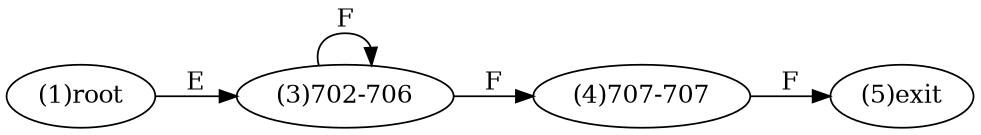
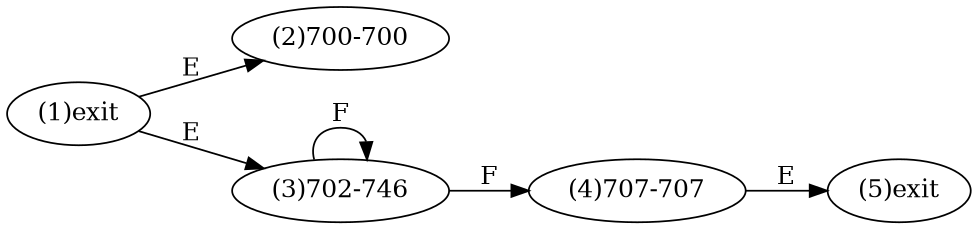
  digraph {
    rankdir=LR
-   n1 [label="(1)root"]
-   n3 [label="(3)702-706"]
+   n1 [label="(1)exit"]
+   n2 [label="(2)700-700"]
+   n3 [label="(3)702-746"]
    n4 [label="(4)707-707"]
    n5 [label="(5)exit"]
+   n1 -> n2 [label=E]
    n1 -> n3 [label=E]
    n3 -> n3 [label=F]
    n3 -> n4 [label=F]
-   n4 -> n5 [label=F]
+   n4 -> n5 [label=E]
  }
